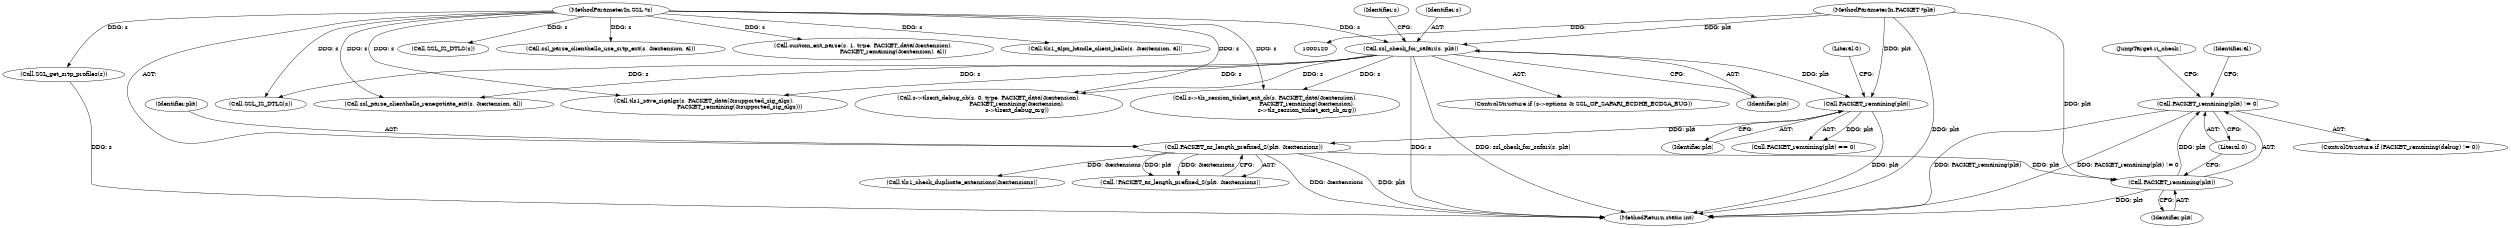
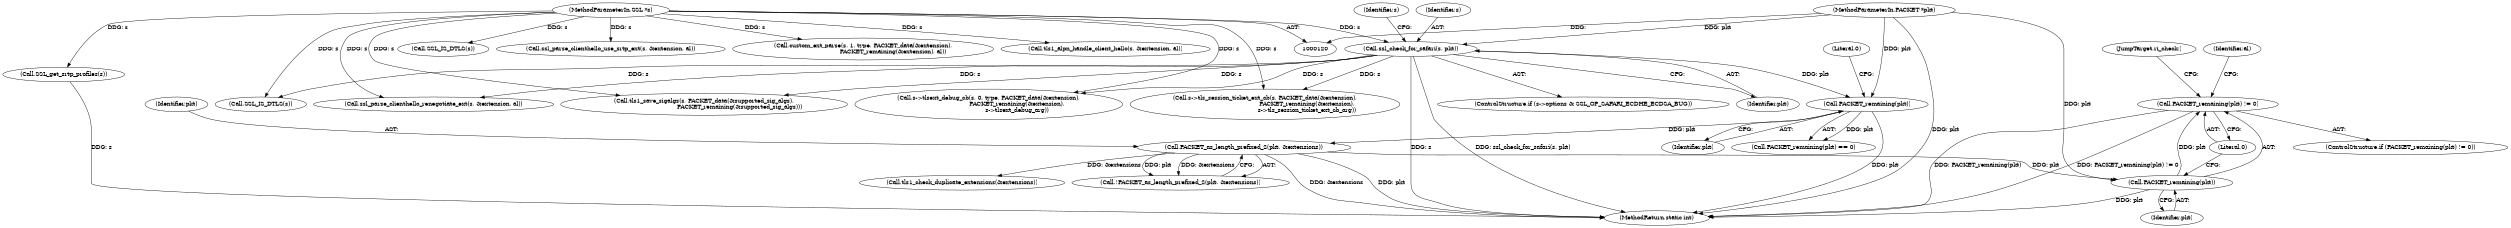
  digraph {
    n1 [label="(Call,PACKET_remaining(pkt) != 0)"]
    n2 [label="(MethodReturn,static int)"]
    n3 [label="(Literal,0)"]
-   n4 [label="(ControlStructure,if (PACKET_remaining(debug) != 0))"]
+   n4 [label="(ControlStructure,if (PACKET_remaining(pkt) != 0))"]
    n5 [label="(Call,PACKET_remaining(pkt))"]
    n6 [label="(Identifier,pkt)"]
    n7 [label="(Call,PACKET_as_length_prefixed_2(pkt, &extensions))"]
    n8 [label="(Call,tls1_check_duplicate_extensions(&extensions))"]
    n9 [label="(Call,!PACKET_as_length_prefixed_2(pkt, &extensions))"]
    n10 [label="(Call,PACKET_remaining(pkt))"]
    n11 [label="(Identifier,pkt)"]
    n12 [label="(Call,PACKET_remaining(pkt) == 0)"]
    n13 [label="(Call,ssl_check_for_safari(s, pkt))"]
    n14 [label="(Call,s->tls_session_ticket_ext_cb(s, PACKET_data(&extension),\n                                              PACKET_remaining(&extension),\n                                              s->tls_session_ticket_ext_cb_arg))"]
    n15 [label="(ControlStructure,if (s->options & SSL_OP_SAFARI_ECDHE_ECDSA_BUG))"]
    n16 [label="(Call,s->tlsext_debug_cb(s, 0, type, PACKET_data(&extension),\n                               PACKET_remaining(&extension),\n                               s->tlsext_debug_arg))"]
    n17 [label="(Call,SSL_IS_DTLS(s))"]
    n18 [label="(Identifier,pkt)"]
    n19 [label="(Call,ssl_parse_clienthello_renegotiate_ext(s, &extension, al))"]
    n20 [label="(Call,tls1_save_sigalgs(s, PACKET_data(&supported_sig_algs),\n                                       PACKET_remaining(&supported_sig_algs)))"]
    n21 [label="(MethodParameterIn,SSL *s)"]
    n22 [label="(Call,SSL_get_srtp_profiles(s))"]
    n23 [label="(Call,SSL_IS_DTLS(s))"]
    n24 [label="(Call,ssl_parse_clienthello_use_srtp_ext(s, &extension, al))"]
    n25 [label="(Call,custom_ext_parse(s, 1, type, PACKET_data(&extension),\n                                 PACKET_remaining(&extension), al))"]
    n26 [label="(Call,tls1_alpn_handle_client_hello(s, &extension, al))"]
    1000120
    n28 [label="(MethodParameterIn,PACKET *pkt)"]
    n29 [label="(JumpTarget,ri_check:)"]
    n30 [label="(Identifier,al)"]
    n31 [label="(Literal,0)"]
    n32 [label="(Identifier,s)"]
    n33 [label="(Identifier,s)"]
    n34 [label="(Identifier,pkt)"]
    n1 -> n2 [label="DDG: PACKET_remaining(pkt)"]
    n1 -> n2 [label="DDG: PACKET_remaining(pkt) != 0"]
    n1 -> n3 [label="CFG: "]
    n1 -> n4 [label="AST: "]
    n3 -> n1 [label="AST: "]
    n3 -> n5 [label="CFG: "]
    n5 -> n1 [label="AST: "]
    n5 -> n1 [label="DDG: pkt"]
    n5 -> n2 [label="DDG: pkt"]
    n5 -> n6 [label="CFG: "]
    n6 -> n5 [label="AST: "]
    n7 -> n2 [label="DDG: &extensions"]
    n7 -> n2 [label="DDG: pkt"]
    n7 -> n5 [label="DDG: pkt"]
    n7 -> n8 [label="DDG: &extensions"]
    n7 -> n9 [label="AST: "]
    n7 -> n9 [label="DDG: pkt"]
    n7 -> n9 [label="DDG: &extensions"]
    n9 -> n7 [label="CFG: "]
    n10 -> n2 [label="DDG: pkt"]
    n10 -> n7 [label="DDG: pkt"]
    n10 -> n11 [label="CFG: "]
    n10 -> n12 [label="AST: "]
    n10 -> n12 [label="DDG: pkt"]
    n11 -> n10 [label="AST: "]
    n13 -> n2 [label="DDG: s"]
    n13 -> n2 [label="DDG: ssl_check_for_safari(s, pkt)"]
    n13 -> n10 [label="DDG: pkt"]
    n13 -> n14 [label="DDG: s"]
    n13 -> n15 [label="AST: "]
    n13 -> n16 [label="DDG: s"]
    n13 -> n17 [label="DDG: s"]
    n13 -> n18 [label="CFG: "]
    n13 -> n19 [label="DDG: s"]
    n13 -> n20 [label="DDG: s"]
    n18 -> n13 [label="AST: "]
    n21 -> n13 [label="DDG: s"]
    n21 -> n14 [label="DDG: s"]
    n21 -> n16 [label="DDG: s"]
    n21 -> n17 [label="DDG: s"]
    n21 -> n19 [label="DDG: s"]
    n21 -> n20 [label="DDG: s"]
    n21 -> n22 [label="DDG: s"]
    n21 -> n23 [label="DDG: s"]
    n21 -> n24 [label="DDG: s"]
    n21 -> n25 [label="DDG: s"]
    n21 -> n26 [label="DDG: s"]
-   n21 -> n7 [label="AST: "]
+   n21 -> 1000120 [label="AST: "]
    n22 -> n2 [label="DDG: s"]
    n28 -> n2 [label="DDG: pkt"]
    n28 -> n5 [label="DDG: pkt"]
    n28 -> n10 [label="DDG: pkt"]
    n28 -> n13 [label="DDG: pkt"]
    n28 -> 1000120 [label="DDG: "]
    n29 -> n1 [label="CFG: "]
    n30 -> n1 [label="CFG: "]
    n31 -> n10 [label="CFG: "]
    n32 -> n13 [label="CFG: "]
    n33 -> n13 [label="AST: "]
    n34 -> n7 [label="AST: "]
  }
